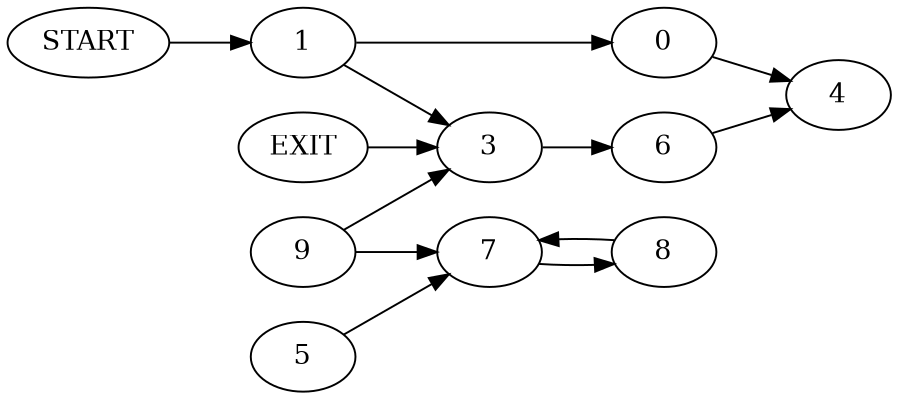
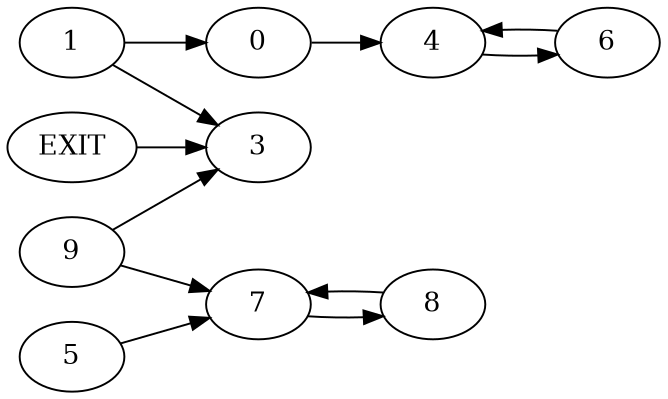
  digraph {
    rankdir=LR
-   n1 [label=START]
    1
    n3 [label=0]
    3
    n5 [label=EXIT]
    4
    6
    5
    7
    8
    9
-   n1 -> 1
    1 -> n3
    1 -> 3
    n3 -> 4
    n5 -> 3
-   3 -> 6
+   4 -> 6
    6 -> 4
    5 -> 7
    7 -> 8
    8 -> 7
    9 -> 3
    9 -> 7
  }
